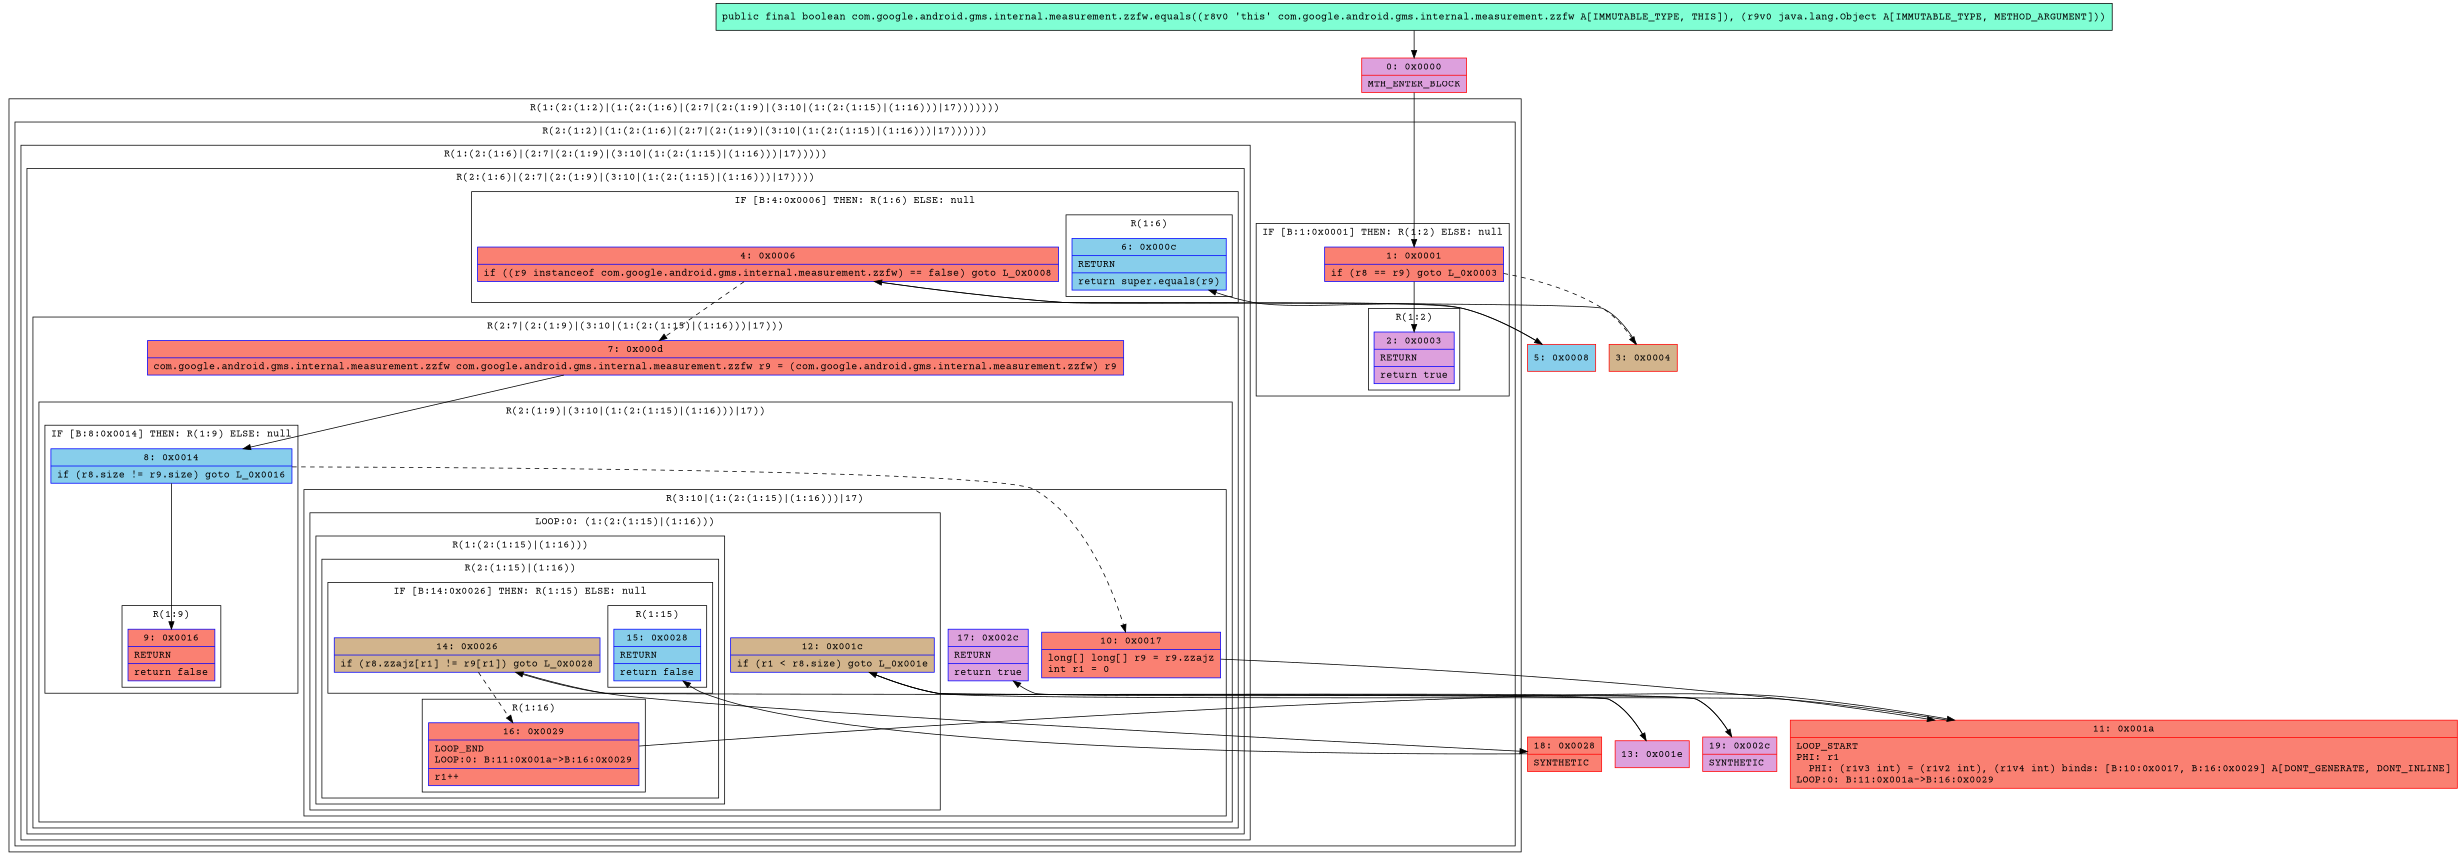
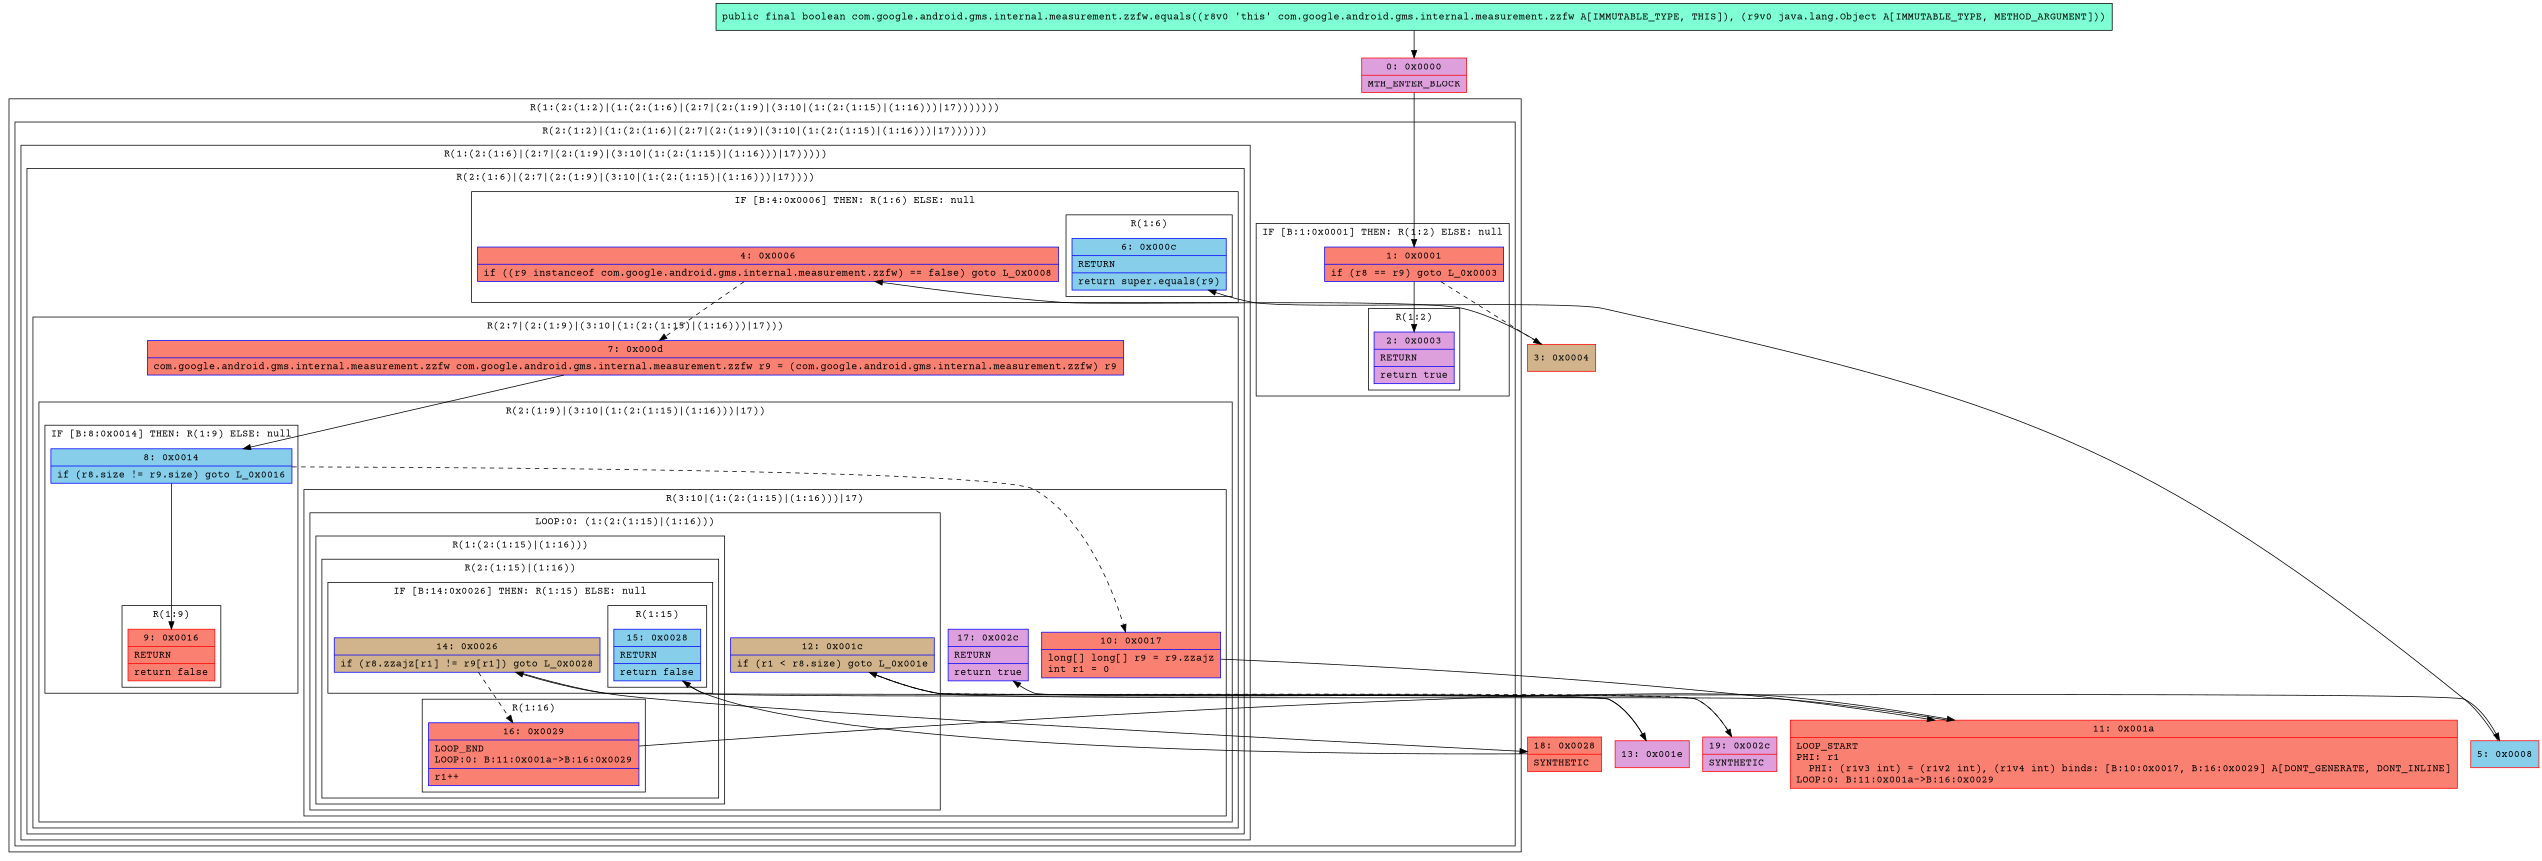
  digraph {
    fontname="Courier Prime"
    node [color=blue fillcolor=salmon fontname="Courier Prime" shape=record style=filled]
    edge [fontname="Courier Prime"]
    n1 [fillcolor=plum label="{2\:\ 0x0003|RETURN\l|return true\l}"]
    n2 [label="{1\:\ 0x0001|if (r8 == r9) goto L_0x0003\l}"]
    n3 [fillcolor=skyblue label="{6\:\ 0x000c|RETURN\l|return super.equals(r9)\l}"]
    n4 [label="{4\:\ 0x0006|if ((r9 instanceof com.google.android.gms.internal.measurement.zzfw) == false) goto L_0x0008\l}"]
-   n5 [label="{9\:\ 0x0016|RETURN\l|return false\l}"]
+   n5 [color=red label="{9\:\ 0x0016|RETURN\l|return false\l}"]
    n6 [fillcolor=skyblue label="{8\:\ 0x0014|if (r8.size != r9.size) goto L_0x0016\l}"]
    n7 [fillcolor=skyblue label="{15\:\ 0x0028|RETURN\l|return false\l}"]
    n8 [fillcolor=tan label="{14\:\ 0x0026|if (r8.zzajz[r1] != r9[r1]) goto L_0x0028\l}"]
    n9 [label="{16\:\ 0x0029|LOOP_END\lLOOP:0: B:11:0x001a\-\>B:16:0x0029\l|r1++\l}"]
    n10 [fillcolor=tan label="{12\:\ 0x001c|if (r1 \< r8.size) goto L_0x001e\l}"]
    n11 [label="{10\:\ 0x0017|long[] long[] r9 = r9.zzajz\lint r1 = 0\l}"]
    n12 [fillcolor=plum label="{17\:\ 0x002c|RETURN\l|return true\l}"]
    n13 [label="{7\:\ 0x000d|com.google.android.gms.internal.measurement.zzfw com.google.android.gms.internal.measurement.zzfw r9 = (com.google.android.gms.internal.measurement.zzfw) r9\l}"]
    n14 [color=red fillcolor=tan label="{3\:\ 0x0004}"]
    n15 [color=red fillcolor=skyblue label="{5\:\ 0x0008}"]
    n16 [color=red label="{18\:\ 0x0028|SYNTHETIC\l}"]
    n17 [color=red label="{11\:\ 0x001a|LOOP_START\lPHI: r1 \l  PHI: (r1v3 int) = (r1v2 int), (r1v4 int) binds: [B:10:0x0017, B:16:0x0029] A[DONT_GENERATE, DONT_INLINE]\lLOOP:0: B:11:0x001a\-\>B:16:0x0029\l}"]
    n18 [color=red fillcolor=plum label="{13\:\ 0x001e}"]
    n19 [color=red fillcolor=plum label="{19\:\ 0x002c|SYNTHETIC\l}"]
    n20 [color=red fillcolor=plum label="{0\:\ 0x0000|MTH_ENTER_BLOCK\l}"]
    n21 [fillcolor=aquamarine label="{public final boolean com.google.android.gms.internal.measurement.zzfw.equals((r8v0 'this' com.google.android.gms.internal.measurement.zzfw A[IMMUTABLE_TYPE, THIS]), (r9v0 java.lang.Object A[IMMUTABLE_TYPE, METHOD_ARGUMENT])) }" color=""]
    subgraph cluster_1 {
      label="R(1:(2:(1:2)|(1:(2:(1:6)|(2:7|(2:(1:9)|(3:10|(1:(2:(1:15)|(1:16)))|17)))))))"
      subgraph cluster_2 {
        label="R(2:(1:2)|(1:(2:(1:6)|(2:7|(2:(1:9)|(3:10|(1:(2:(1:15)|(1:16)))|17))))))"
        subgraph cluster_3 {
          label="IF [B:1:0x0001] THEN: R(1:2) ELSE: null"
          n2
          subgraph cluster_4 {
            label="R(1:2)"
            n1
          }
        }
        subgraph cluster_5 {
          label="R(1:(2:(1:6)|(2:7|(2:(1:9)|(3:10|(1:(2:(1:15)|(1:16)))|17)))))"
          subgraph cluster_6 {
            label="R(2:(1:6)|(2:7|(2:(1:9)|(3:10|(1:(2:(1:15)|(1:16)))|17))))"
            subgraph cluster_7 {
              label="IF [B:4:0x0006] THEN: R(1:6) ELSE: null"
              n4
              subgraph cluster_8 {
                label="R(1:6)"
                n3
              }
            }
            subgraph cluster_9 {
              label="R(2:7|(2:(1:9)|(3:10|(1:(2:(1:15)|(1:16)))|17)))"
              n13
              subgraph cluster_10 {
                label="R(2:(1:9)|(3:10|(1:(2:(1:15)|(1:16)))|17))"
                subgraph cluster_11 {
                  label="IF [B:8:0x0014] THEN: R(1:9) ELSE: null"
                  n6
                  subgraph cluster_12 {
                    label="R(1:9)"
                    n5
                  }
                }
                subgraph cluster_13 {
                  label="R(3:10|(1:(2:(1:15)|(1:16)))|17)"
                  n11
                  n12
                  subgraph cluster_14 {
                    label="LOOP:0: (1:(2:(1:15)|(1:16)))"
                    n10
                    subgraph cluster_15 {
                      label="R(1:(2:(1:15)|(1:16)))"
                      subgraph cluster_16 {
                        label="R(2:(1:15)|(1:16))"
                        subgraph cluster_17 {
                          label="IF [B:14:0x0026] THEN: R(1:15) ELSE: null"
                          n8
                          subgraph cluster_18 {
                            label="R(1:15)"
                            n7
                          }
                        }
                        subgraph cluster_19 {
                          label="R(1:16)"
                          n9
                        }
                      }
                    }
                  }
                }
              }
            }
          }
        }
      }
    }
    n2 -> n1
    n2 -> n14 [style=dashed]
    n4 -> n13 [style=dashed]
-   n4 -> n15
+   n7 -> n15
    n6 -> n5
    n6 -> n11 [style=dashed]
    n8 -> n9 [style=dashed]
    n8 -> n16
    n9 -> n17
    n10 -> n18
-   n10 -> n19 [style=solid]
+   n10 -> n19 [style=dashed]
    n11 -> n17
    n13 -> n6
    n14 -> n4
    n15 -> n3
    n16 -> n7
    n17 -> n10
    n18 -> n8
    n19 -> n12
    n20 -> n2
    n21 -> n20
  }
